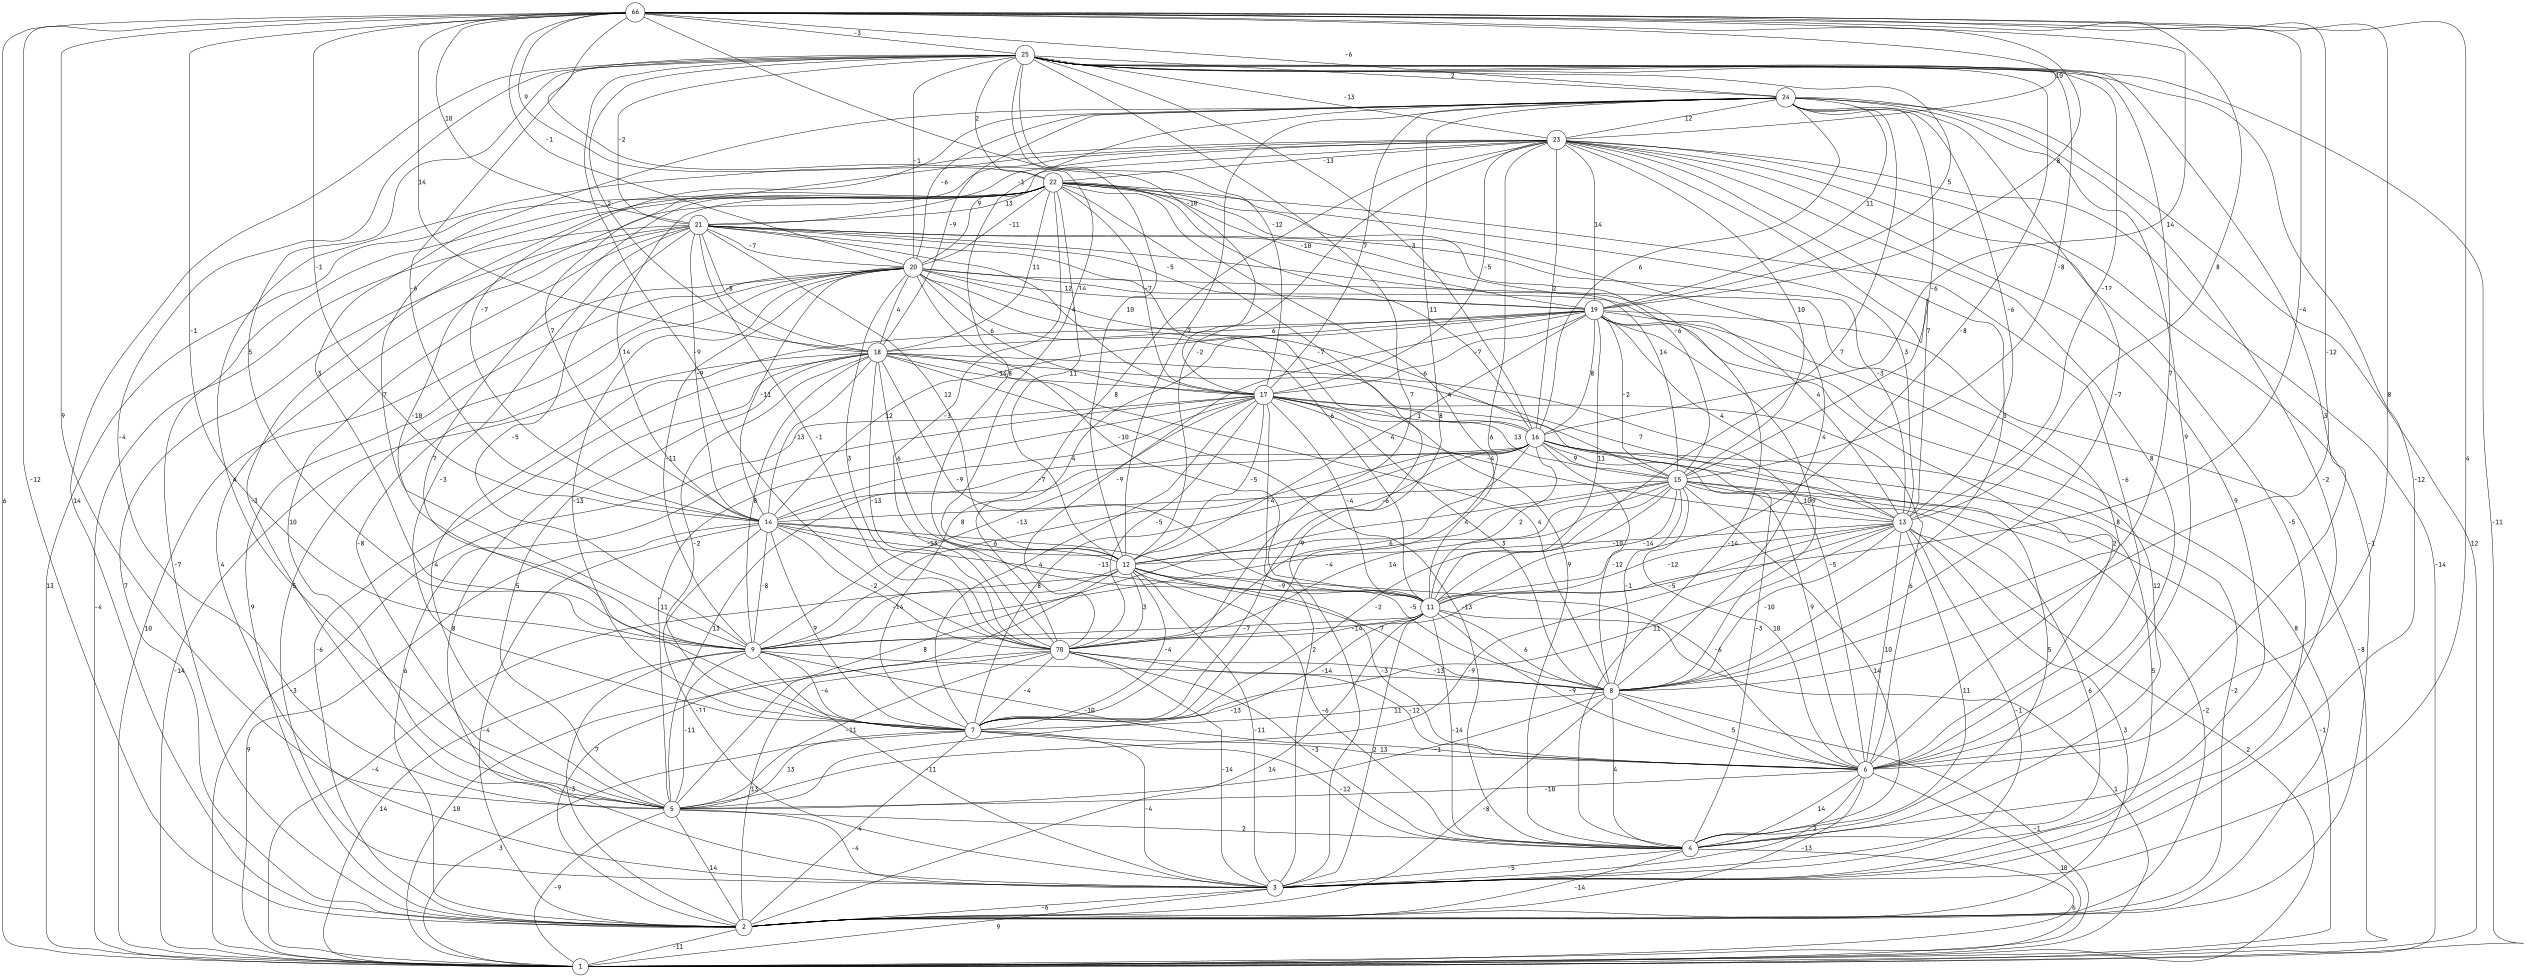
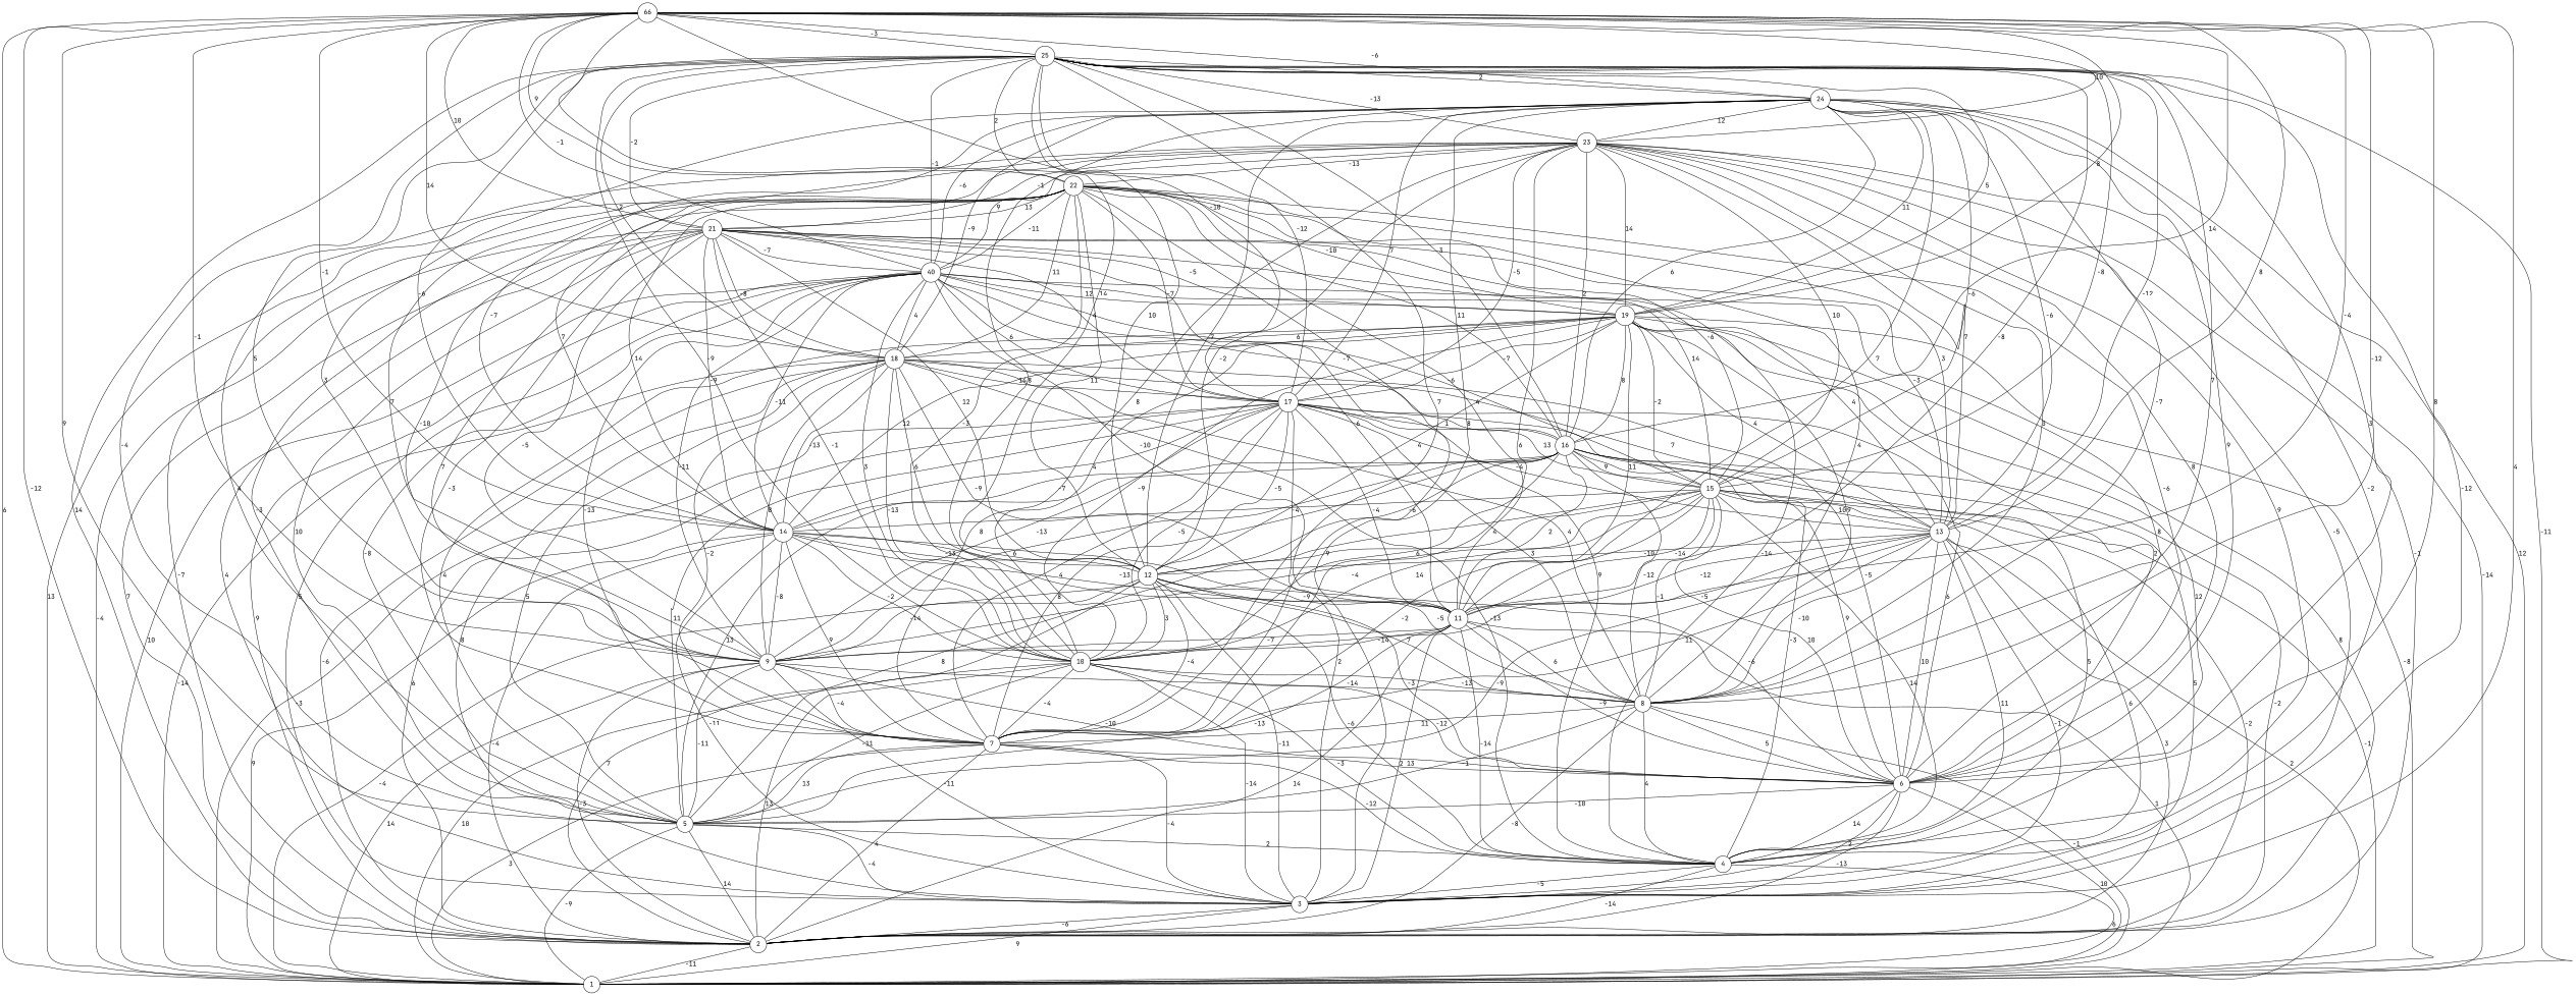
  graph {
    fontname="JetBrains Mono"
    node [fontname="JetBrains Mono" shape=circle]
    edge [fontname="JetBrains Mono"]
    n1 [label=66]
    1
    2
    3
    5
    6
    8
    9
    11
    12
    13
    14
    16
    17
    18
    19
-   20
+   20 [label=40]
    21
    22
    23
    24
    25
    4
    7
-   10 [label=70]
+   10
    15
    n1 -- 1 [label=6]
    n1 -- 2 [label=-12]
    n1 -- 3 [label=4]
    n1 -- 5 [label=9]
    n1 -- 6 [label=8]
    n1 -- 8 [label=-12]
    n1 -- 9 [label=-1]
    n1 -- 11 [label=-4]
    n1 -- 12 [label=14]
    n1 -- 13 [label=8]
    n1 -- 14 [label=-1]
    n1 -- 16 [label=14]
    n1 -- 17 [label=-10]
    n1 -- 18 [label=14]
    n1 -- 19 [label=8]
    n1 -- 20 [label=-1]
    n1 -- 21 [label=10]
    n1 -- 22 [label=9]
    n1 -- 23 [label=10]
    n1 -- 24 [label=-6]
    n1 -- 25 [label=-3]
    2 -- 1 [label=-11]
    3 -- 1 [label=9]
    3 -- 2 [label=-6]
    5 -- 1 [label=-9]
    5 -- 2 [label=14]
    5 -- 3 [label=-4]
    5 -- 4 [label=2]
    6 -- 1 [label=10]
    6 -- 2 [label=-13]
    6 -- 3 [label=2]
    6 -- 5 [label=-10]
    6 -- 4 [label=14]
    8 -- 1 [label=-1]
    8 -- 2 [label=-8]
    8 -- 5 [label=-1]
    8 -- 6 [label=5]
    8 -- 4 [label=4]
    8 -- 7 [label=11]
    9 -- 1 [label=14]
    9 -- 2 [label=-3]
    9 -- 3 [label=-11]
    9 -- 5 [label=-11]
    9 -- 6 [label=-10]
    9 -- 8 [label=-14]
    9 -- 7 [label=-4]
    11 -- 1 [label=1]
    11 -- 2 [label=14]
    11 -- 3 [label=2]
    11 -- 5 [label=-13]
    11 -- 6 [label=-9]
    11 -- 8 [label=6]
    11 -- 9 [label=-7]
    11 -- 4 [label=-14]
    11 -- 10 [label=-14]
    12 -- 1 [label=-4]
    12 -- 2 [label=7]
    12 -- 3 [label=-11]
    12 -- 6 [label=-3]
    12 -- 8 [label=7]
    12 -- 9 [label=-14]
    12 -- 11 [label=-9]
    12 -- 4 [label=-6]
    12 -- 7 [label=-4]
    12 -- 10 [label=3]
    13 -- 1 [label=2]
    13 -- 2 [label=3]
    13 -- 3 [label=-1]
    13 -- 5 [label=-9]
    13 -- 6 [label=10]
    13 -- 8 [label=-10]
    13 -- 9 [label=-5]
    13 -- 11 [label=-12]
    13 -- 12 [label=-10]
    13 -- 4 [label=11]
    13 -- 7 [label=11]
    14 -- 1 [label=9]
    14 -- 2 [label=-4]
    14 -- 3 [label=-11]
    14 -- 6 [label=-6]
    14 -- 8 [label=-5]
    14 -- 9 [label=-8]
    14 -- 11 [label=-13]
    14 -- 12 [label=-13]
    14 -- 7 [label=9]
    14 -- 10 [label=-2]
    16 -- 2 [label=-2]
    16 -- 3 [label=5]
    16 -- 5 [label=13]
    16 -- 6 [label=9]
    16 -- 8 [label=-12]
    16 -- 9 [label=6]
    16 -- 11 [label=2]
    16 -- 12 [label=-6]
    16 -- 14 [label=-7]
    16 -- 4 [label=5]
    16 -- 7 [label=8]
    16 -- 10 [label=6]
    16 -- 15 [label=9]
    17 -- 1 [label=-3]
    17 -- 2 [label=6]
    17 -- 3 [label=2]
    17 -- 5 [label=11]
    17 -- 6 [label=6]
    17 -- 8 [label=3]
    17 -- 9 [label=-13]
    17 -- 11 [label=-4]
    17 -- 12 [label=-5]
    17 -- 13 [label=-4]
    17 -- 14 [label=4]
    17 -- 16 [label=1]
    17 -- 4 [label=-3]
    17 -- 7 [label=4]
    17 -- 10 [label=-5]
    17 -- 15 [label=13]
    18 -- 1 [label=-14]
    18 -- 2 [label=-6]
    18 -- 3 [label=8]
    18 -- 5 [label=5]
    18 -- 6 [label=-5]
    18 -- 8 [label=4]
    18 -- 9 [label=8]
    18 -- 11 [label=-9]
    18 -- 12 [label=6]
    18 -- 13 [label=7]
    18 -- 14 [label=-13]
    18 -- 17 [label=14]
    18 -- 4 [label=-13]
    18 -- 7 [label=-2]
    18 -- 10 [label=-13]
    19 -- 1 [label=-8]
    19 -- 2 [label=8]
    19 -- 5 [label=4]
    19 -- 6 [label=2]
    19 -- 8 [label=9]
    19 -- 11 [label=11]
    19 -- 12 [label=4]
    19 -- 13 [label=4]
    19 -- 14 [label=12]
    19 -- 16 [label=8]
    19 -- 17 [label=-7]
    19 -- 18 [label=6]
    19 -- 4 [label=12]
    19 -- 7 [label=8]
    19 -- 10 [label=-9]
    19 -- 15 [label=-2]
    20 -- 1 [label=10]
    20 -- 2 [label=9]
    20 -- 3 [label=5]
    20 -- 5 [label=-8]
    20 -- 6 [label=8]
    20 -- 9 [label=-11]
    20 -- 11 [label=-10]
    20 -- 13 [label=4]
    20 -- 14 [label=-11]
    20 -- 16 [label=-7]
    20 -- 17 [label=6]
    20 -- 18 [label=4]
    20 -- 19 [label=12]
    20 -- 4 [label=9]
    20 -- 7 [label=-13]
    20 -- 10 [label=3]
    20 -- 15 [label=-6]
    21 -- 1 [label=-4]
    21 -- 2 [label=7]
    21 -- 3 [label=4]
    21 -- 5 [label=10]
    21 -- 9 [label=-5]
    21 -- 11 [label=6]
    21 -- 12 [label=12]
    21 -- 13 [label=-3]
    21 -- 14 [label=-9]
    21 -- 17 [label=4]
    21 -- 18 [label=-8]
    21 -- 19 [label=-5]
    21 -- 20 [label=-7]
    21 -- 4 [label=-14]
    21 -- 7 [label=-3]
    21 -- 10 [label=-1]
    21 -- 15 [label=14]
    22 -- 1 [label=13]
    22 -- 2 [label=-7]
    22 -- 3 [label=9]
    22 -- 5 [label=-3]
    22 -- 6 [label=-6]
    22 -- 8 [label=4]
    22 -- 9 [label=-10]
    22 -- 11 [label=4]
    22 -- 12 [label=11]
    22 -- 13 [label=3]
    22 -- 14 [label=14]
    22 -- 16 [label=11]
    22 -- 17 [label=-7]
    22 -- 18 [label=11]
    22 -- 19 [label=-10]
    22 -- 20 [label=-11]
    22 -- 21 [label=13]
    22 -- 7 [label=7]
    22 -- 10 [label=-3]
    22 -- 15 [label=-6]
    23 -- 1 [label=-14]
    23 -- 2 [label=-1]
    23 -- 3 [label=-5]
    23 -- 5 [label=4]
    23 -- 6 [label=8]
    23 -- 8 [label=3]
    23 -- 9 [label=7]
    23 -- 12 [label=-2]
    23 -- 13 [label=7]
    23 -- 14 [label=7]
    23 -- 16 [label=2]
    23 -- 17 [label=-5]
    23 -- 19 [label=14]
    23 -- 20 [label=9]
    23 -- 21 [label=-1]
    23 -- 22 [label=-13]
    23 -- 4 [label=9]
    23 -- 7 [label=6]
    23 -- 10 [label=8]
    23 -- 15 [label=10]
    24 -- 1 [label=12]
    24 -- 6 [label=9]
    24 -- 8 [label=-7]
    24 -- 9 [label=3]
    24 -- 11 [label=7]
    24 -- 12 [label=7]
    24 -- 13 [label=-6]
    24 -- 14 [label=-7]
    24 -- 16 [label=6]
    24 -- 17 [label=7]
    24 -- 18 [label=-9]
    24 -- 19 [label=11]
    24 -- 20 [label=-6]
    24 -- 23 [label=12]
    24 -- 4 [label=-2]
    24 -- 7 [label=8]
    24 -- 10 [label=8]
    24 -- 15 [label=-6]
    25 -- 1 [label=-11]
    25 -- 2 [label=14]
    25 -- 3 [label=-12]
    25 -- 5 [label=-4]
    25 -- 6 [label=3]
    25 -- 8 [label=7]
    25 -- 9 [label=5]
    25 -- 11 [label=-8]
    25 -- 12 [label=10]
    25 -- 13 [label=-12]
    25 -- 14 [label=-6]
    25 -- 16 [label=3]
    25 -- 17 [label=-12]
    25 -- 18 [label=2]
    25 -- 19 [label=5]
    25 -- 20 [label=-1]
    25 -- 21 [label=-2]
    25 -- 22 [label=2]
    25 -- 23 [label=-13]
    25 -- 24 [label=2]
    25 -- 7 [label=7]
    25 -- 10 [label=-9]
    25 -- 15 [label=-8]
    4 -- 1 [label=6]
    4 -- 2 [label=-14]
    4 -- 3 [label=-5]
    7 -- 1 [label=3]
    7 -- 2 [label=4]
    7 -- 3 [label=-4]
    7 -- 5 [label=13]
    7 -- 6 [label=13]
    7 -- 4 [label=-12]
    10 -- 1 [label=10]
    10 -- 2 [label=13]
    10 -- 3 [label=-14]
    10 -- 5 [label=-11]
    10 -- 6 [label=-12]
    10 -- 8 [label=-13]
    10 -- 4 [label=-3]
    10 -- 7 [label=-4]
    15 -- 1 [label=-1]
    15 -- 2 [label=-2]
    15 -- 3 [label=6]
    15 -- 5 [label=8]
    15 -- 6 [label=10]
    15 -- 8 [label=-1]
    15 -- 9 [label=-4]
    15 -- 11 [label=-14]
    15 -- 12 [label=4]
    15 -- 13 [label=10]
    15 -- 14 [label=-4]
    15 -- 4 [label=14]
    15 -- 7 [label=-2]
    15 -- 10 [label=14]
  }
